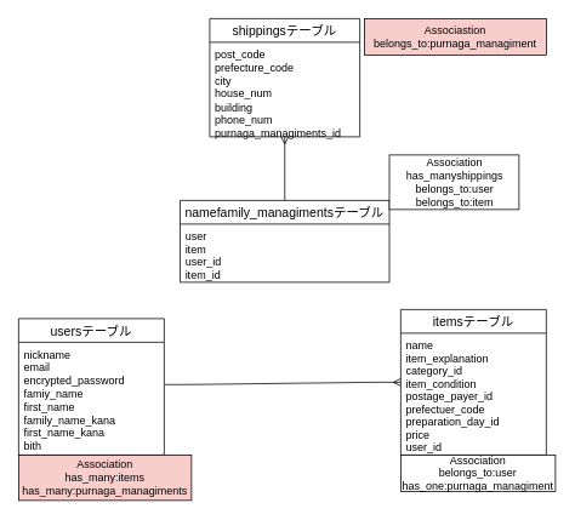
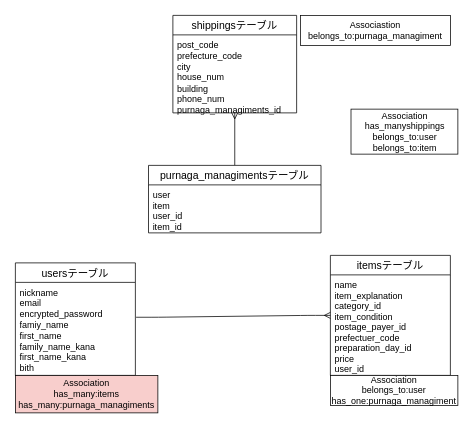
  <mxCell id="0" value="" />
  <mxCell id="1" parent="0" />
  <mxCell id="2" style="edgeStyle=orthogonalEdgeStyle;rounded=0;orthogonalLoop=1;jettySize=auto;html=1;endArrow=ERmany;endFill=0;" edge="1" parent="1" source="3" target="15"><mxGeometry relative="1" as="geometry" /></mxCell>
  <mxCell id="3" value="usersテーブル" style="swimlane;fontStyle=0;childLayout=stackLayout;horizontal=1;startSize=26;horizontalStack=0;resizeParent=1;resizeParentMax=0;resizeLast=0;collapsible=1;marginBottom=0;align=center;fontSize=14;rounded=0;sketch=0;flipH=0;flipV=0;" parent="1" vertex="1"><mxGeometry x="20" y="350" width="160" height="150" as="geometry" /></mxCell>
  <mxCell id="4" value="nickname&lt;br&gt;email&lt;br&gt;encrypted_password&lt;br&gt;&lt;span&gt;famiy_name&lt;/span&gt;&lt;br style=&quot;padding: 0px ; margin: 0px&quot;&gt;&lt;span&gt;first_name&lt;/span&gt;&lt;br style=&quot;padding: 0px ; margin: 0px&quot;&gt;&lt;span&gt;family_name_kana&lt;/span&gt;&lt;br style=&quot;padding: 0px ; margin: 0px&quot;&gt;&lt;span&gt;first_name_kana&lt;/span&gt;&lt;br style=&quot;padding: 0px ; margin: 0px&quot;&gt;&lt;span&gt;bith&lt;/span&gt;" style="text;strokeColor=none;fillColor=none;spacingLeft=4;spacingRight=4;overflow=hidden;rotatable=0;points=[[0,0.5],[1,0.5]];portConstraint=eastwest;fontSize=12;html=1;whiteSpace=wrap;" parent="3" vertex="1"><mxGeometry y="26" width="160" height="124" as="geometry" /></mxCell>
  <mxCell id="5" value="shippingsテーブル" style="swimlane;fontStyle=0;childLayout=stackLayout;horizontal=1;startSize=26;horizontalStack=0;resizeParent=1;resizeParentMax=0;resizeLast=0;collapsible=1;marginBottom=0;align=center;fontSize=14;rounded=0;sketch=0;" parent="1" vertex="1"><mxGeometry x="230" y="20" width="165" height="130" as="geometry" /></mxCell>
  <mxCell id="6" value="post_code&lt;br&gt;prefecture_code&lt;br&gt;city&lt;br&gt;house_num&lt;br&gt;building&lt;br&gt;phone_num&lt;br&gt;purnaga_managiments_id&lt;br&gt;&lt;br&gt;" style="text;strokeColor=none;fillColor=none;spacingLeft=4;spacingRight=4;overflow=hidden;rotatable=0;points=[[0,0.5],[1,0.5]];portConstraint=eastwest;fontSize=12;html=1;whiteSpace=wrap;" parent="5" vertex="1"><mxGeometry y="26" width="165" height="104" as="geometry" /></mxCell>
  <mxCell id="7" value="itemsテーブル" style="swimlane;fontStyle=0;childLayout=stackLayout;horizontal=1;startSize=26;horizontalStack=0;resizeParent=1;resizeParentMax=0;resizeLast=0;collapsible=1;marginBottom=0;align=center;fontSize=14;" parent="1" vertex="1"><mxGeometry x="440" y="340" width="160" height="160" as="geometry" /></mxCell>
  <mxCell id="8" value="name&#10;item_explanation&#10;category_id&#10;item_condition&#10;postage_payer_id&#10;prefectuer_code&#10;preparation_day_id&#10;price&#10;user_id&#10;" style="text;strokeColor=none;fillColor=none;spacingLeft=4;spacingRight=4;overflow=hidden;rotatable=0;points=[[0,0.5],[1,0.5]];portConstraint=eastwest;fontSize=12;" parent="7" vertex="1"><mxGeometry y="26" width="160" height="134" as="geometry" /></mxCell>
  <mxCell id="9" value="" style="edgeStyle=entityRelationEdgeStyle;fontSize=12;html=1;endArrow=ERmany;exitX=1.006;exitY=0.375;exitDx=0;exitDy=0;exitPerimeter=0;" parent="1" source="4" edge="1"><mxGeometry width="100" height="100" relative="1" as="geometry"><mxPoint x="360" y="210" as="sourcePoint" /><mxPoint x="440" y="420" as="targetPoint" /></mxGeometry></mxCell>
  <mxCell id="10" style="edgeStyle=orthogonalEdgeStyle;rounded=0;orthogonalLoop=1;jettySize=auto;html=1;entryX=0.5;entryY=1;entryDx=0;entryDy=0;entryPerimeter=0;endArrow=ERmany;endFill=0;" edge="1" parent="1" source="11" target="6"><mxGeometry relative="1" as="geometry" /></mxCell>
- <mxCell id="11" value="namefamily_managimentsテーブル" style="swimlane;fontStyle=0;childLayout=stackLayout;horizontal=1;startSize=26;horizontalStack=0;resizeParent=1;resizeParentMax=0;resizeLast=0;collapsible=1;marginBottom=0;align=center;fontSize=14;" vertex="1" parent="1"><mxGeometry x="197.5" y="220" width="230" height="90" as="geometry" /></mxCell>
+ <mxCell id="11" value="purnaga_managimentsテーブル" style="swimlane;fontStyle=0;childLayout=stackLayout;horizontal=1;startSize=26;horizontalStack=0;resizeParent=1;resizeParentMax=0;resizeLast=0;collapsible=1;marginBottom=0;align=center;fontSize=14;" vertex="1" parent="1"><mxGeometry x="197.5" y="220" width="230" height="90" as="geometry" /></mxCell>
  <mxCell id="12" value="user&#10;item&#10;user_id&#10;item_id" style="text;strokeColor=none;fillColor=none;spacingLeft=4;spacingRight=4;overflow=hidden;rotatable=0;points=[[0,0.5],[1,0.5]];portConstraint=eastwest;fontSize=12;" vertex="1" parent="11"><mxGeometry y="26" width="230" height="64" as="geometry" /></mxCell>
- <mxCell id="13" value="Associastion&lt;br&gt;belongs_to:purnaga_managiment" style="whiteSpace=wrap;html=1;align=center;fillColor=#f8cecc;" vertex="1" parent="1"><mxGeometry x="400" y="20" width="200" height="40" as="geometry" /></mxCell>
- <mxCell id="14" value="Association&lt;br&gt;has_manyshippings&lt;br&gt;belongs_to:user&lt;br&gt;belongs_to:item" style="whiteSpace=wrap;html=1;align=center;" vertex="1" parent="1"><mxGeometry x="427.5" y="170" width="142.5" height="60" as="geometry" /></mxCell>
+ <mxCell id="13" value="Associastion&lt;br&gt;belongs_to:purnaga_managiment" style="whiteSpace=wrap;html=1;align=center;" vertex="1" parent="1"><mxGeometry x="400" y="20" width="200" height="40" as="geometry" /></mxCell>
+ <mxCell id="14" value="Association&lt;br&gt;has_manyshippings&lt;br&gt;belongs_to:user&lt;br&gt;belongs_to:item" style="whiteSpace=wrap;html=1;align=center;" vertex="1" parent="1"><mxGeometry x="467.5" y="145" width="142.5" height="60" as="geometry" /></mxCell>
  <mxCell id="15" value="Association&lt;br&gt;has_many:items&lt;br&gt;has_many:purnaga_managiments" style="whiteSpace=wrap;html=1;align=center;fillColor=#f8cecc;" vertex="1" parent="1"><mxGeometry x="20" y="500" width="190" height="50" as="geometry" /></mxCell>
  <mxCell id="16" value="Association&lt;br&gt;belongs_to:user&lt;br&gt;has_one:purnaga_managiment" style="whiteSpace=wrap;html=1;align=center;" vertex="1" parent="1"><mxGeometry x="440" y="500" width="170" height="40" as="geometry" /></mxCell>
